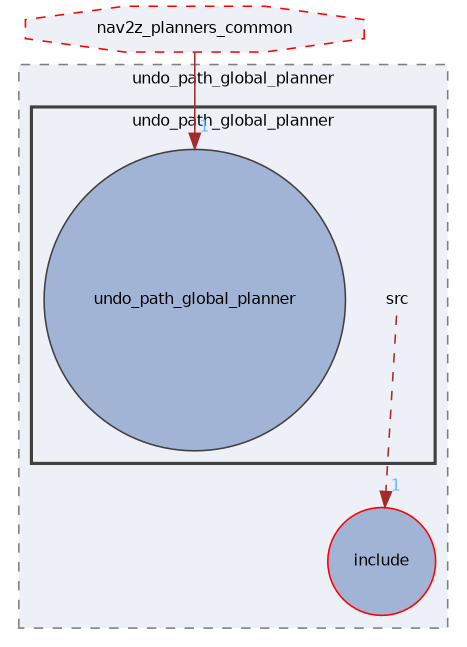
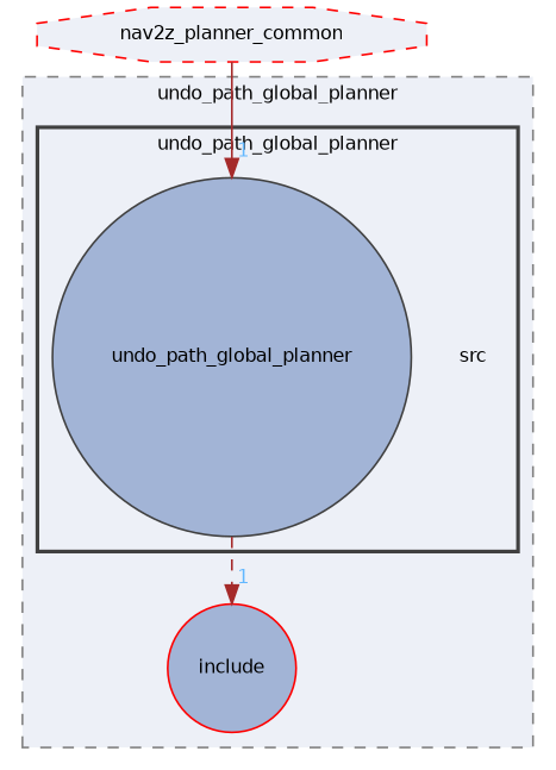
  digraph {
    compound=true
    node [fontname=Helvetica fontsize=10 shape=circle color=red fillcolor="#a2b4d6" style=filled]
    edge [color=brown fontcolor=steelblue1 fontname=Helvetica fontsize=10 headlabel=1 labeldistance=1.5 labelfontname=Helvetica labelfontsize=10]
    n1 [height=0.2 label=src shape=plaintext width=0.4 color="" fillcolor="" style=""]
    n2 [color=grey25 height=0.2 label=undo_path_global_planner width=0.4]
    n3 [height=0.2 label=include width=0.4]
-   n4 [fillcolor="#edf0f7" height=0.2 label=nav2z_planners_common shape=octagon style="filled,dashed" width=0.4]
+   n4 [fillcolor="#edf0f7" height=0.2 label=nav2z_planner_common shape=octagon style="filled,dashed" width=0.4]
    subgraph cluster_1 {
      bgcolor="#edf0f7"
      fontname=Helvetica
      fontsize=10
      label=undo_path_global_planner
      pencolor=grey50
      style="filled,dashed"
      n3
      subgraph cluster_2 {
        bgcolor="#edf0f7"
        fontname=Helvetica
        fontsize=10
        label=undo_path_global_planner
        pencolor=grey25
        style="filled,bold"
        n1
        n2
      }
    }
-   n1 -> n3 [style=dashed]
+   n2 -> n3 [style=dashed]
    n4 -> n2 [style=solid]
  }
